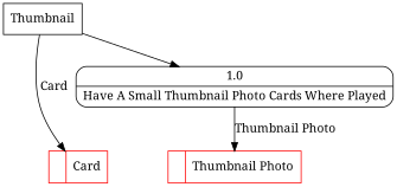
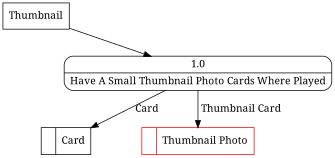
  digraph {
    fontname="Noto Serif"
    node [fontname="Noto Serif" shape=record]
    edge [fontname="Noto Serif"]
-   n1 [color=red label="<f0>  |<f1> Card "]
+   n1 [color=black label="<f0>  |<f1> Card "]
    n2 [color=red label="<f0>  |<f1> Thumbnail Photo "]
    n3 [label=Thumbnail shape=box]
    n4 [label="{<f0> 1.0|<f1> Have A Small Thumbnail Photo Cards Where Played }" shape=Mrecord]
    n3 -> n4
-   n3 -> n1 [label=Card]
-   n4 -> n2 [label="Thumbnail Photo"]
+   n4 -> n1 [label=Card]
+   n4 -> n2 [label="Thumbnail Card"]
  }
